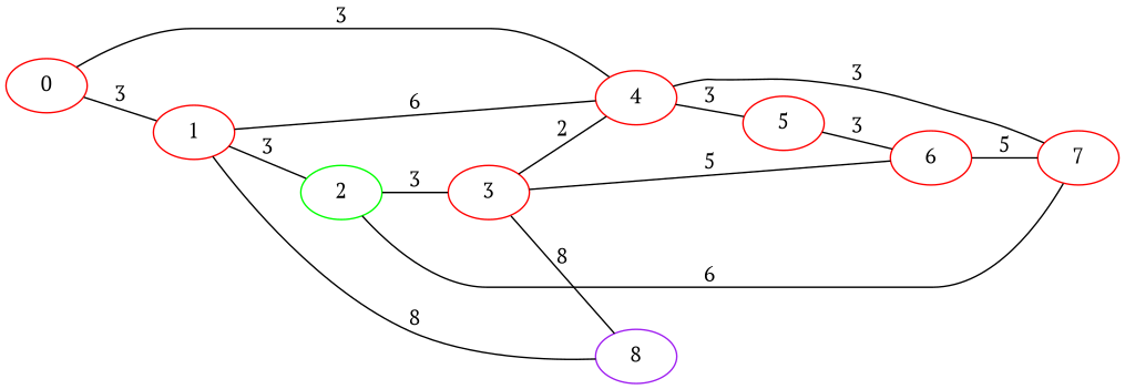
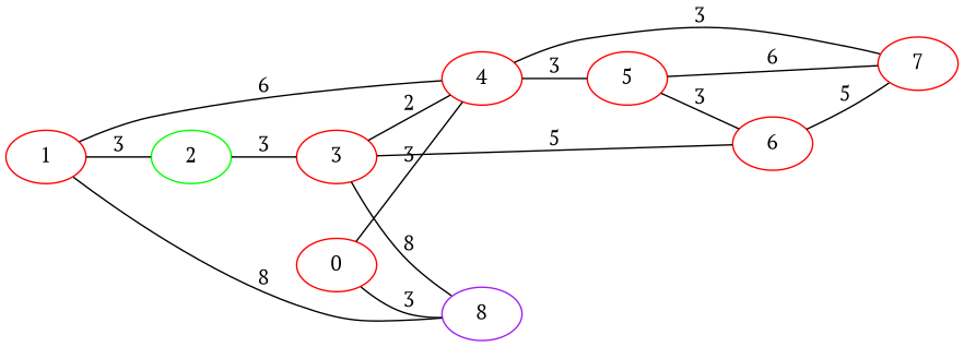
  graph {
    fontname="PT Serif"
    rankdir=LR
    node [color=red fontname="PT Serif" weight=1]
    edge [fontname="PT Serif"]
    0
    1
    4
    2 [color=green weight=2]
    8 [color=purple weight=4]
    5
    7
    3
    6
-   0 -- 1 [label=3]
+   0 -- 8 [label=3]
    0 -- 4 [label=3]
    1 -- 4 [label=6]
    1 -- 2 [label=3]
    1 -- 8 [label=8]
    4 -- 5 [label=3]
    4 -- 7 [label=3]
    2 -- 3 [label=3]
-   2 -- 7 [label=6]
+   5 -- 7 [label=6]
    5 -- 6 [label=3]
    3 -- 4 [label=2]
    3 -- 8 [label=8]
    3 -- 6 [label=5]
    6 -- 7 [label=5]
  }
